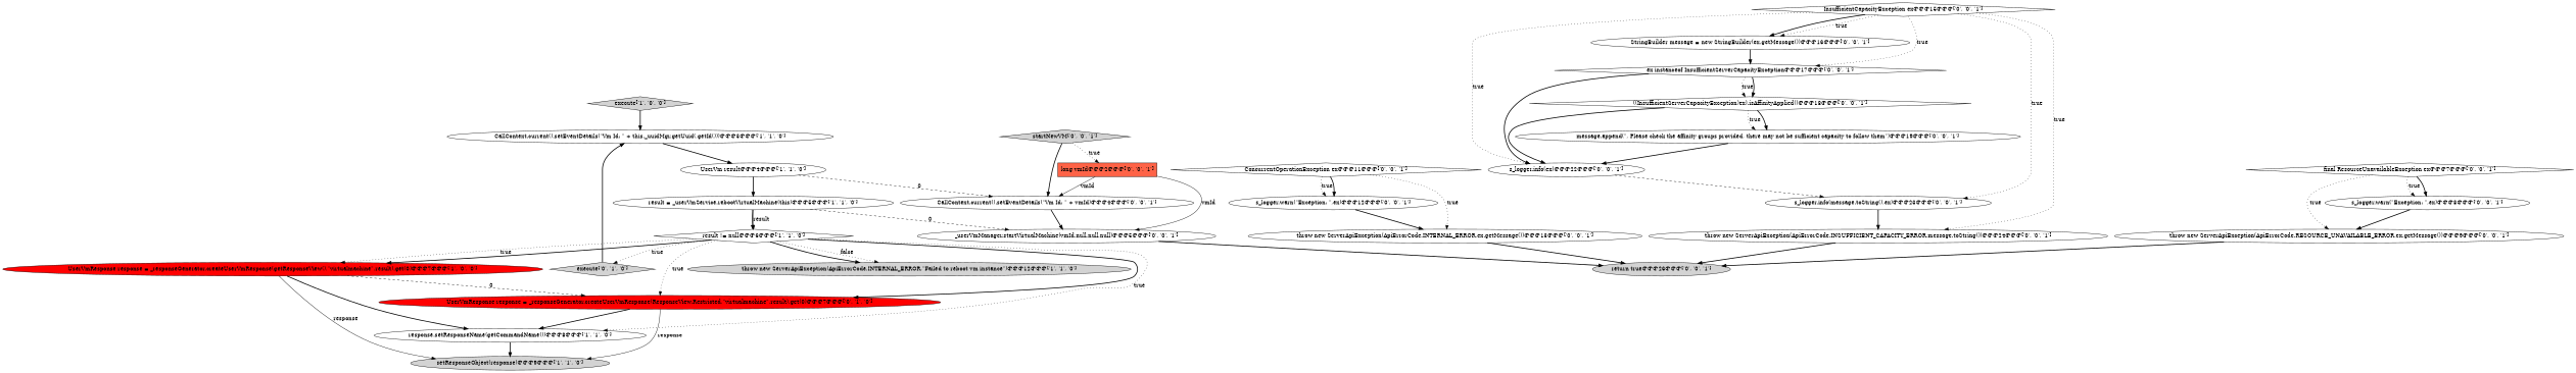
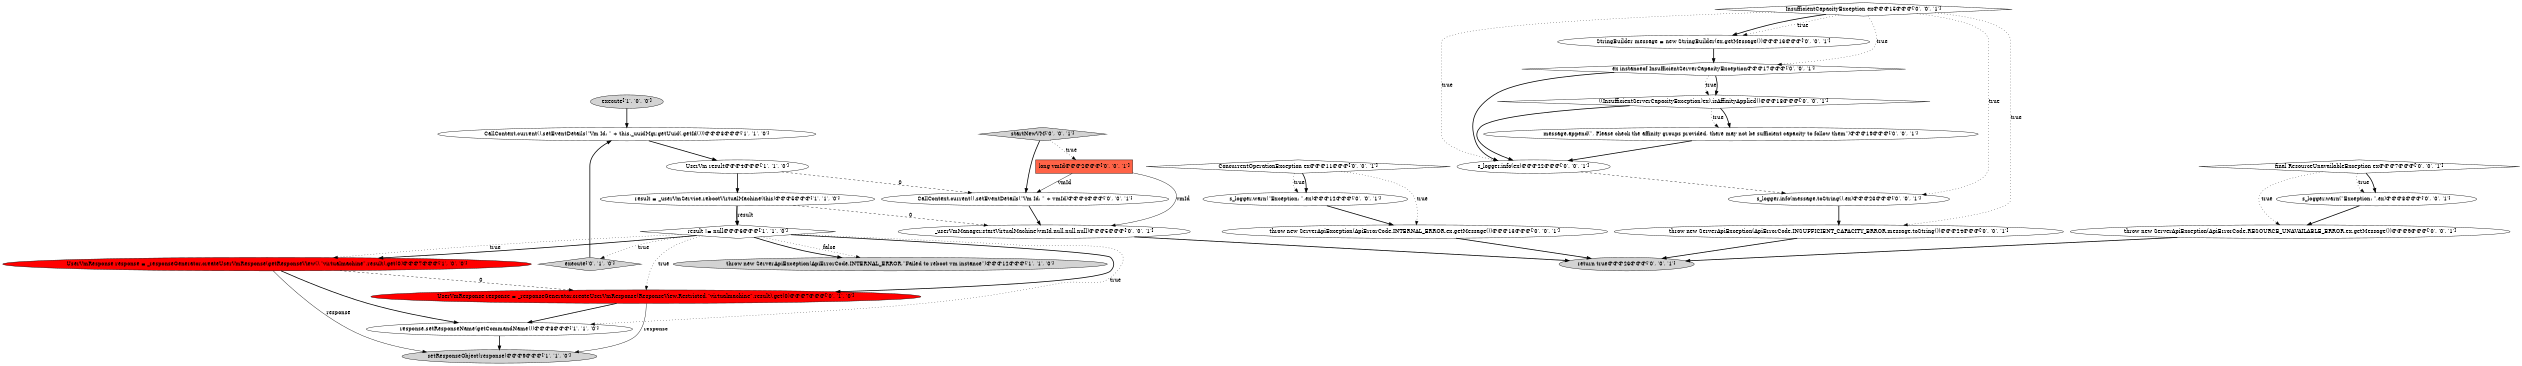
  digraph {
    node [fillcolor=white shape=ellipse style=filled]
    edge [style=bold]
    n1 [label="CallContext.current().setEventDetails(\"Vm Id: \" + this._uuidMgr.getUuid(,getId()))@@@3@@@['1', '1', '0']"]
    n2 [label="UserVm result@@@4@@@['1', '1', '0']"]
    n3 [label="CallContext.current().setEventDetails(\"Vm Id: \" + vmId)@@@4@@@['0', '0', '1']"]
    n4 [label="result = _userVmService.rebootVirtualMachine(this)@@@5@@@['1', '1', '0']"]
    n5 [label="throw new ServerApiException(ApiErrorCode.RESOURCE_UNAVAILABLE_ERROR,ex.getMessage())@@@9@@@['0', '0', '1']"]
    n6 [fillcolor=lightgray label="return true@@@26@@@['0', '0', '1']"]
    n7 [fillcolor=lightgray label="startNewVM['0', '0', '1']" shape=diamond]
    n8 [fillcolor=tomato label="long vmId@@@2@@@['0', '0', '1']" shape=box]
    n9 [label="_userVmManager.startVirtualMachine(vmId,null,null,null)@@@5@@@['0', '0', '1']"]
    n10 [fillcolor=red label="UserVmResponse response = _responseGenerator.createUserVmResponse(ResponseView.Restricted,\"virtualmachine\",result).get(0)@@@7@@@['0', '1', '0']"]
    n11 [fillcolor=lightgray label="setResponseObject(response)@@@9@@@['1', '1', '0']"]
    n12 [label="response.setResponseName(getCommandName())@@@8@@@['1', '1', '0']"]
    n13 [label="result != null@@@6@@@['1', '1', '0']" shape=diamond]
    n14 [fillcolor=lightgray label="throw new ServerApiException(ApiErrorCode.INTERNAL_ERROR,\"Failed to reboot vm instance\")@@@12@@@['1', '1', '0']"]
    n15 [fillcolor=red label="UserVmResponse response = _responseGenerator.createUserVmResponse(getResponseView(),\"virtualmachine\",result).get(0)@@@7@@@['1', '0', '0']"]
    n16 [fillcolor=lightgray label="execute['0', '1', '0']" shape=diamond]
    n17 [label="throw new ServerApiException(ApiErrorCode.INTERNAL_ERROR,ex.getMessage())@@@13@@@['0', '0', '1']"]
    n18 [label="final ResourceUnavailableException ex@@@7@@@['0', '0', '1']" shape=diamond]
    n19 [label="s_logger.warn(\"Exception: \",ex)@@@8@@@['0', '0', '1']"]
-   n20 [fillcolor=lightgray label="execute['1', '0', '0']" shape=diamond]
+   n20 [fillcolor=lightgray label="execute['1', '0', '0']"]
    n21 [label="ConcurrentOperationException ex@@@11@@@['0', '0', '1']" shape=diamond]
    n22 [label="s_logger.warn(\"Exception: \",ex)@@@12@@@['0', '0', '1']"]
    n23 [label="throw new ServerApiException(ApiErrorCode.INSUFFICIENT_CAPACITY_ERROR,message.toString())@@@24@@@['0', '0', '1']"]
    n24 [label="s_logger.info(ex)@@@22@@@['0', '0', '1']"]
    n25 [label="s_logger.info(message.toString(),ex)@@@23@@@['0', '0', '1']"]
    n26 [label="((InsufficientServerCapacityException)ex).isAffinityApplied()@@@18@@@['0', '0', '1']" shape=diamond]
    n27 [label="message.append(\", Please check the affinity groups provided, there may not be sufficient capacity to follow them\")@@@19@@@['0', '0', '1']"]
    n28 [label="ex instanceof InsufficientServerCapacityException@@@17@@@['0', '0', '1']" shape=diamond]
    n29 [label="InsufficientCapacityException ex@@@15@@@['0', '0', '1']" shape=diamond]
    n30 [label="StringBuilder message = new StringBuilder(ex.getMessage())@@@16@@@['0', '0', '1']"]
    n1 -> n2
    n2 -> n3 [label=0 style=dashed]
    n2 -> n4
    n3 -> n9
    n4 -> n9 [label=0 style=dashed]
    n4 -> n13
    n4 -> n13 [label=result style=solid]
    n5 -> n6
    n7 -> n3
    n7 -> n8 [label=true style=dotted]
    n8 -> n3 [label=vmId style=solid]
    n8 -> n9 [label=vmId style=solid]
    n9 -> n6
    n10 -> n11 [label=response style=solid]
    n10 -> n12
    n12 -> n11
    n13 -> n10
    n13 -> n10 [label=true style=dotted]
    n13 -> n12 [label=true style=dotted]
    n13 -> n14 [label=false style=dotted]
    n13 -> n14
    n13 -> n15 [label=true style=dotted]
    n13 -> n15
    n13 -> n16 [label=true style=dotted]
    n15 -> n10 [label=0 style=dashed]
    n15 -> n11 [label=response style=solid]
    n15 -> n12
    n16 -> n1
    n17 -> n6
    n18 -> n5 [label=true style=dotted]
    n18 -> n19
    n18 -> n19 [label=true style=dotted]
    n19 -> n5
    n20 -> n1
    n21 -> n17 [label=true style=dotted]
    n21 -> n22 [label=true style=dotted]
    n21 -> n22
    n22 -> n17
    n23 -> n6
    n24 -> n25 [style=dashed]
    n25 -> n23
    n26 -> n24
    n26 -> n27
    n26 -> n27 [label=true style=dotted]
    n27 -> n24
    n28 -> n24
    n28 -> n26 [label=true style=dotted]
    n28 -> n26
    n29 -> n23 [label=true style=dotted]
    n29 -> n24 [label=true style=dotted]
    n29 -> n25 [label=true style=dotted]
    n29 -> n28 [label=true style=dotted]
    n29 -> n30 [label=true style=dotted]
    n29 -> n30
    n30 -> n28
  }
